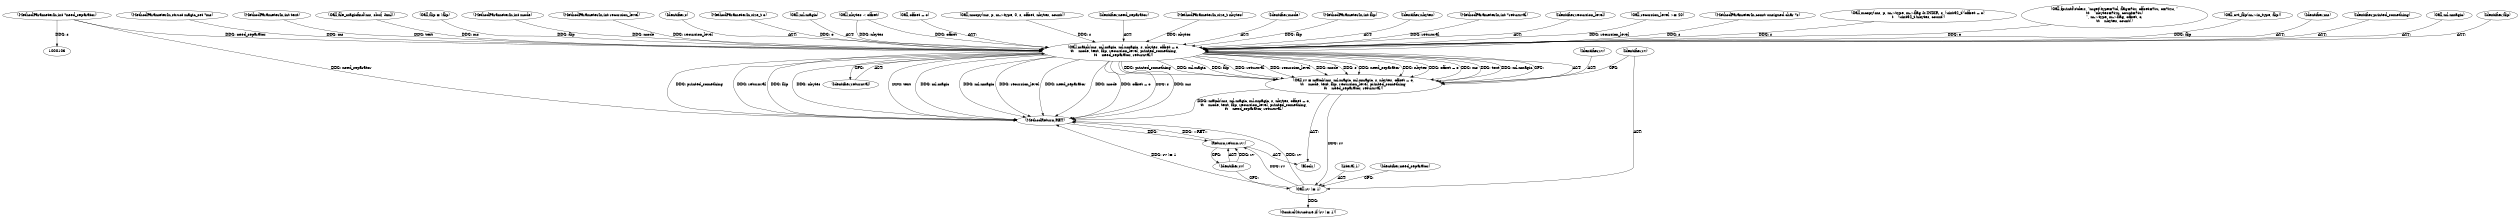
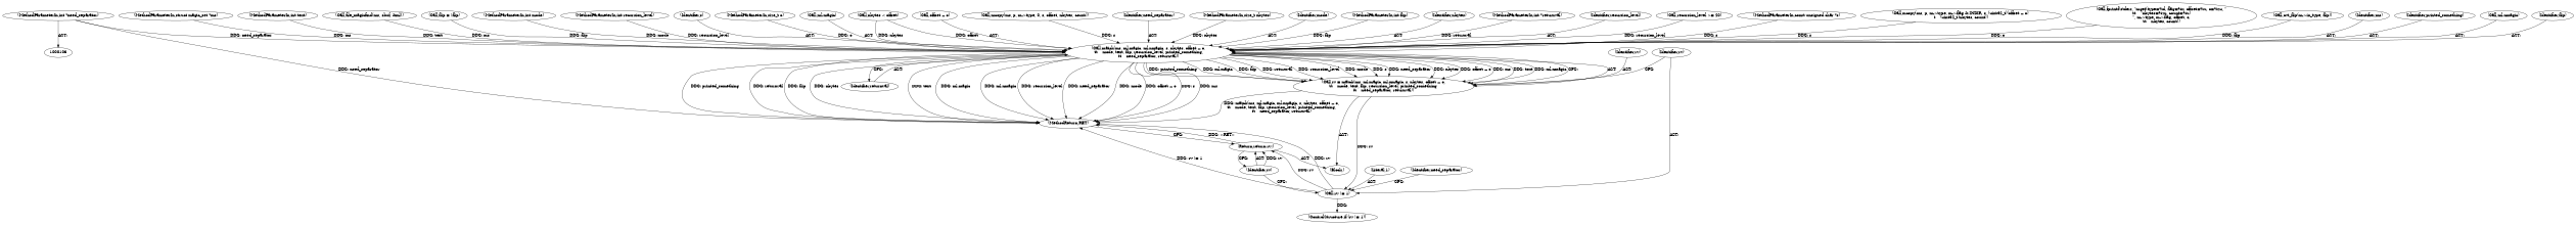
  digraph {
    n1 [label="(MethodParameterIn,int *need_separator)"]
    n2 [label="(Call,match(ms, ml.magic, ml.nmagic, s, nbytes, offset + o,\n\t\t    mode, text, flip, recursion_level, printed_something,\n\t\t    need_separator, returnval))"]
    n3 [label="(MethodReturn,RET)"]
    1000103
    n5 [label="(Call,rv = match(ms, ml.magic, ml.nmagic, s, nbytes, offset + o,\n\t\t    mode, text, flip, recursion_level, printed_something,\n\t\t    need_separator, returnval))"]
    n6 [label="(Identifier,returnval)"]
    n7 [label="(Return,return rv;)"]
    n8 [label="(Call,rv != 1)"]
    n9 [label="(Block,)"]
    n10 [label="(ControlStructure,if (rv != 1))"]
    n11 [label="(Identifier,rv)"]
    n12 [label="(Literal,1)"]
    n13 [label="(Identifier,rv)"]
    n14 [label="(Identifier,need_separator)"]
    n15 [label="(Identifier,printed_something)"]
    n16 [label="(Call,ml.nmagic)"]
    n17 [label="(Identifier,flip)"]
    n18 [label="(MethodParameterIn,struct magic_set *ms)"]
    n19 [label="(MethodParameterIn,int text)"]
    n20 [label="(Call,file_magicfind(ms, sbuf, &ml))"]
    n21 [label="(Call,flip = !flip)"]
    n22 [label="(MethodParameterIn,int mode)"]
    n23 [label="(MethodParameterIn,int recursion_level)"]
    n24 [label="(Identifier,s)"]
    n25 [label="(MethodParameterIn,size_t o)"]
    n26 [label="(Call,ml.magic)"]
    n27 [label="(Call,nbytes < offset)"]
    n28 [label="(Call,offset + o)"]
    n29 [label="(Identifier,rv)"]
    n30 [label="(Call,mcopy(ms, p, m->type, 0, s, offset, nbytes, count))"]
    n31 [label="(Identifier,need_separator)"]
    n32 [label="(MethodParameterIn,size_t nbytes)"]
    n33 [label="(Identifier,mode)"]
    n34 [label="(MethodParameterIn,int flip)"]
    n35 [label="(Identifier,nbytes)"]
    n36 [label="(MethodParameterIn,int *returnval)"]
    n37 [label="(Identifier,recursion_level)"]
    n38 [label="(Call,recursion_level >= 20)"]
    n39 [label="(MethodParameterIn,const unsigned char *s)"]
    n40 [label="(Call,mcopy(ms, p, m->type, m->flag & INDIR, s, (uint32_t)(offset + o),\n\t    (uint32_t)nbytes, count))"]
    n41 [label="(Call,fprintf(stderr, \"mget(type=%d, flag=%x, offset=%u, o=%zu, \"\n\t\t    \"nbytes=%zu, count=%u)\n\", m->type, m->flag, offset, o,\n\t\t    nbytes, count))"]
    n42 [label="(Call,cvt_flip(m->in_type, flip))"]
    n43 [label="(Identifier,ms)"]
    n1 -> n2 [label="DDG: need_separator"]
    n1 -> n3 [label="DDG: need_separator"]
-   n1 -> 1000103 [label="DDG: s"]
+   n1 -> 1000103 [label="AST: "]
    n2 -> n3 [label="DDG: offset + o"]
    n2 -> n3 [label="DDG: s"]
    n2 -> n3 [label="DDG: recursion_level"]
    n2 -> n3 [label="DDG: ms"]
    n2 -> n3 [label="DDG: mode"]
    n2 -> n3 [label="DDG: printed_something"]
    n2 -> n3 [label="DDG: flip"]
    n2 -> n3 [label="DDG: nbytes"]
    n2 -> n3 [label="DDG: text"]
    n2 -> n3 [label="DDG: ml.magic"]
    n2 -> n3 [label="DDG: returnval"]
    n2 -> n3 [label="DDG: ml.nmagic"]
    n2 -> n3 [label="DDG: need_separator"]
    n2 -> n5 [label="AST: "]
    n2 -> n5 [label="DDG: printed_something"]
    n2 -> n5 [label="DDG: ml.magic"]
    n2 -> n5 [label="DDG: flip"]
    n2 -> n5 [label="DDG: returnval"]
    n2 -> n5 [label="DDG: recursion_level"]
    n2 -> n5 [label="DDG: mode"]
    n2 -> n5 [label="DDG: s"]
    n2 -> n5 [label="DDG: need_separator"]
    n2 -> n5 [label="DDG: nbytes"]
    n2 -> n5 [label="DDG: offset + o"]
    n2 -> n5 [label="DDG: ms"]
    n2 -> n5 [label="DDG: text"]
    n2 -> n5 [label="DDG: ml.nmagic"]
    n2 -> n6 [label="CFG: "]
-   n3 -> n7 [label="DDG: "]
+   n3 -> n7 [label="CFG: "]
    n5 -> n2 [label="CFG: "]
    n5 -> n3 [label="DDG: match(ms, ml.magic, ml.nmagic, s, nbytes, offset + o,\n\t\t    mode, text, flip, recursion_level, printed_something,\n\t\t    need_separator, returnval)"]
    n5 -> n8 [label="DDG: rv"]
    n5 -> n9 [label="AST: "]
    n6 -> n2 [label="AST: "]
    n7 -> n3 [label="DDG: <RET>"]
    n7 -> n9 [label="AST: "]
    n7 -> n11 [label="CFG: "]
    n8 -> n3 [label="DDG: rv != 1"]
    n8 -> n3 [label="DDG: rv"]
    n8 -> n7 [label="DDG: rv"]
    n8 -> n10 [label="DDG: "]
    n11 -> n7 [label="AST: "]
    n11 -> n7 [label="DDG: rv"]
    n11 -> n8 [label="CFG: "]
    n12 -> n8 [label="AST: "]
    n13 -> n5 [label="AST: "]
    n14 -> n8 [label="CFG: "]
    n15 -> n2 [label="AST: "]
    n16 -> n2 [label="AST: "]
    n17 -> n2 [label="AST: "]
    n18 -> n2 [label="DDG: ms"]
    n19 -> n2 [label="DDG: text"]
    n20 -> n2 [label="DDG: ms"]
    n21 -> n2 [label="DDG: flip"]
    n22 -> n2 [label="DDG: mode"]
    n23 -> n2 [label="DDG: recursion_level"]
    n24 -> n2 [label="AST: "]
    n25 -> n2 [label="DDG: o"]
    n26 -> n2 [label="AST: "]
    n27 -> n2 [label="DDG: nbytes"]
    n27 -> n2 [label="DDG: offset"]
    n28 -> n2 [label="AST: "]
    n29 -> n5 [label="CFG: "]
    n29 -> n8 [label="AST: "]
    n30 -> n2 [label="DDG: s"]
    n31 -> n2 [label="AST: "]
    n32 -> n2 [label="DDG: nbytes"]
    n33 -> n2 [label="AST: "]
    n34 -> n2 [label="DDG: flip"]
    n35 -> n2 [label="AST: "]
    n36 -> n2 [label="DDG: returnval"]
    n37 -> n2 [label="AST: "]
    n38 -> n2 [label="DDG: recursion_level"]
    n39 -> n2 [label="DDG: s"]
    n40 -> n2 [label="DDG: s"]
    n41 -> n2 [label="DDG: o"]
    n42 -> n2 [label="DDG: flip"]
    n43 -> n2 [label="AST: "]
  }
